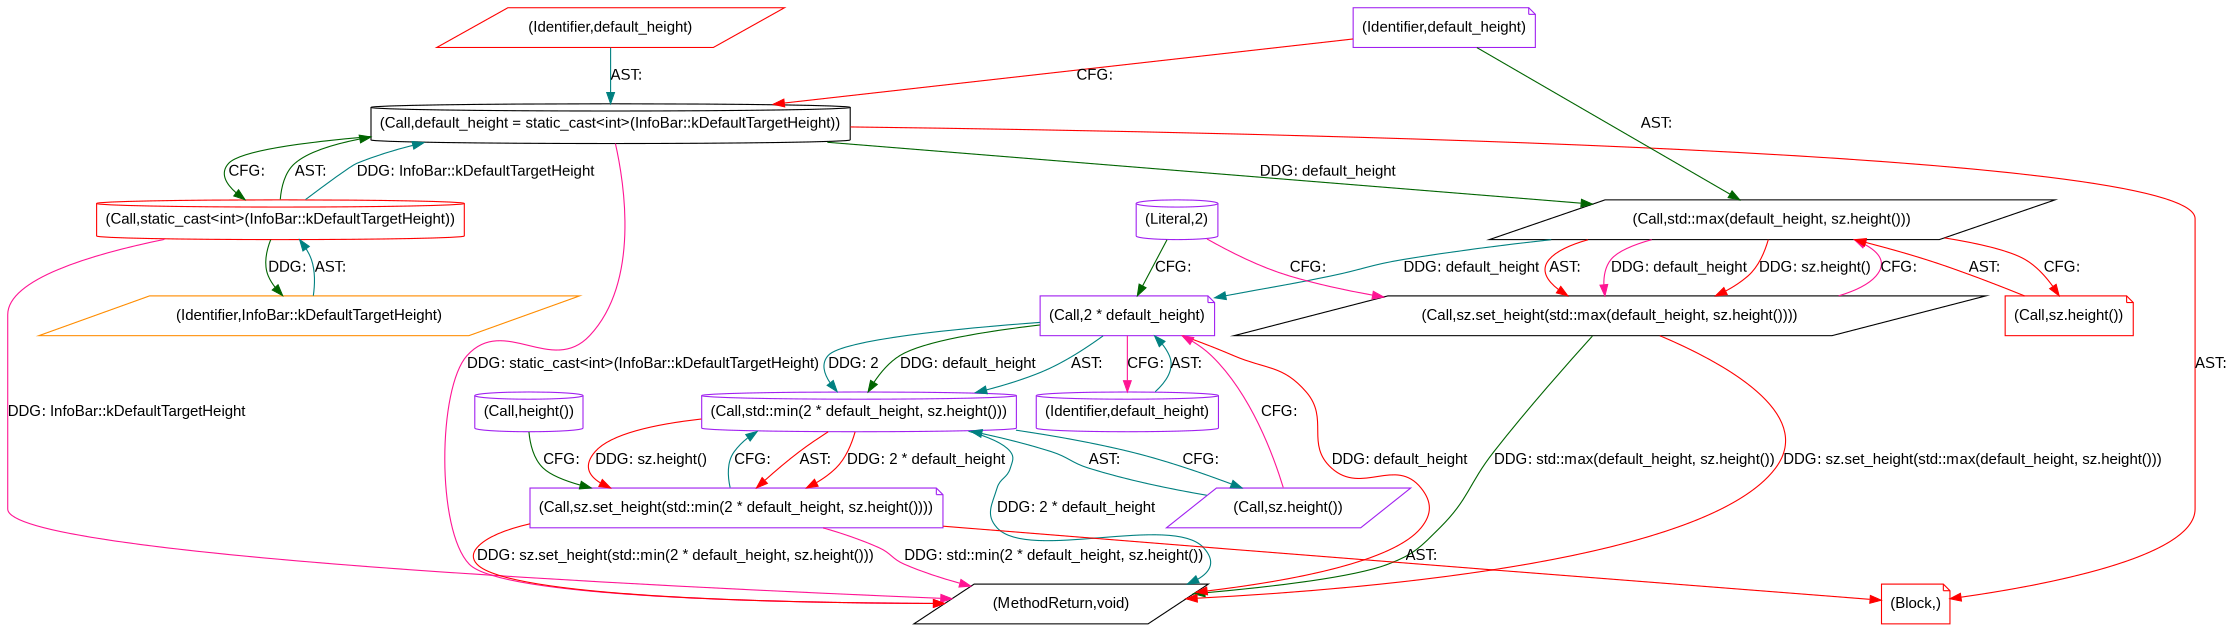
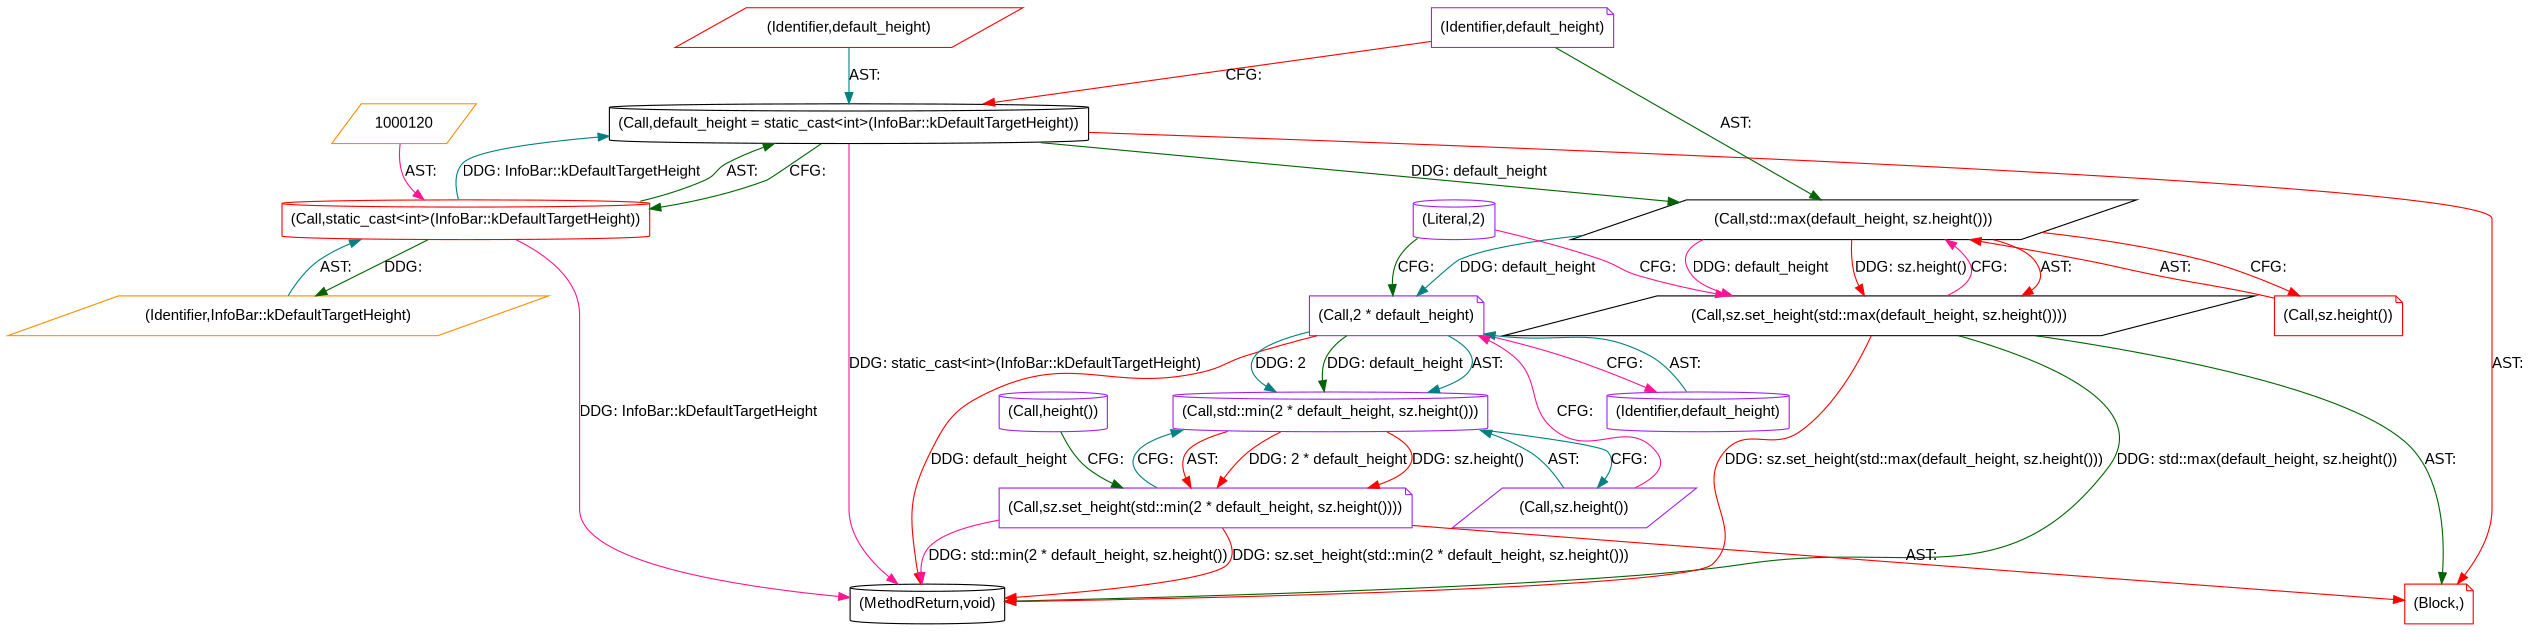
  digraph {
    fontname="Liberation Sans"
    node [color=purple fontname="Liberation Sans" shape=parallelogram]
    edge [color=red fontname="Liberation Sans"]
    n1 [color=black label="(Call,default_height = static_cast<int>(InfoBar::kDefaultTargetHeight))" shape=cylinder]
    n2 [color=red label="(Call,static_cast<int>(InfoBar::kDefaultTargetHeight))" shape=cylinder]
    n3 [color=black label="(Call,std::max(default_height, sz.height()))"]
    n4 [color=red label="(Block,)" shape=note]
-   n5 [color=black label="(MethodReturn,void)"]
+   n5 [color=black label="(MethodReturn,void)" shape=cylinder]
    n6 [color=darkorange label="(Identifier,InfoBar::kDefaultTargetHeight)"]
    n7 [color=black label="(Call,sz.set_height(std::max(default_height, sz.height())))"]
    n8 [label="(Call,2 * default_height)" shape=note]
    n9 [color=red label="(Call,sz.height())" shape=note]
    n10 [label="(Call,std::min(2 * default_height, sz.height()))" shape=cylinder]
    n11 [label="(Identifier,default_height)" shape=cylinder]
    n12 [label="(Call,sz.set_height(std::min(2 * default_height, sz.height())))" shape=note]
    n13 [label="(Call,sz.height())"]
    n14 [label="(Literal,2)" shape=cylinder]
    n15 [label="(Call,height())" shape=cylinder]
    n16 [label="(Identifier,default_height)" shape=note]
    n17 [color=red label="(Identifier,default_height)"]
+   1000120 [color=darkorange]
    n1 -> n2 [color=darkgreen label="CFG: "]
    n1 -> n3 [color=darkgreen label="DDG: default_height"]
    n1 -> n4 [label="AST: "]
    n1 -> n5 [color=deeppink label="DDG: static_cast<int>(InfoBar::kDefaultTargetHeight)"]
    n2 -> n1 [color=darkgreen label="AST: "]
    n2 -> n1 [color=teal label="DDG: InfoBar::kDefaultTargetHeight"]
    n2 -> n5 [color=deeppink label="DDG: InfoBar::kDefaultTargetHeight"]
    n2 -> n6 [color=darkgreen label="DDG: "]
    n3 -> n7 [label="AST: "]
    n3 -> n7 [color=deeppink label="DDG: default_height"]
    n3 -> n7 [label="DDG: sz.height()"]
    n3 -> n8 [color=teal label="DDG: default_height"]
    n3 -> n9 [label="CFG: "]
    n6 -> n2 [color=teal label="AST: "]
    n7 -> n3 [color=deeppink label="CFG: "]
+   n7 -> n4 [color=darkgreen label="AST: "]
    n7 -> n5 [color=darkgreen label="DDG: std::max(default_height, sz.height())"]
    n7 -> n5 [label="DDG: sz.set_height(std::max(default_height, sz.height()))"]
    n8 -> n5 [label="DDG: default_height"]
    n8 -> n10 [color=teal label="AST: "]
    n8 -> n10 [color=teal label="DDG: 2"]
    n8 -> n10 [color=darkgreen label="DDG: default_height"]
    n8 -> n11 [color=deeppink label="CFG: "]
    n9 -> n3 [label="AST: "]
-   n10 -> n5 [color=teal label="DDG: 2 * default_height"]
    n10 -> n12 [label="AST: "]
    n10 -> n12 [label="DDG: 2 * default_height"]
    n10 -> n12 [label="DDG: sz.height()"]
    n10 -> n13 [color=teal label="CFG: "]
    n11 -> n8 [color=teal label="AST: "]
    n12 -> n4 [label="AST: "]
    n12 -> n5 [color=deeppink label="DDG: std::min(2 * default_height, sz.height())"]
    n12 -> n5 [label="DDG: sz.set_height(std::min(2 * default_height, sz.height()))"]
    n12 -> n10 [color=teal label="CFG: "]
    n13 -> n8 [color=deeppink label="CFG: "]
    n13 -> n10 [color=teal label="AST: "]
    n14 -> n7 [color=deeppink label="CFG: "]
    n14 -> n8 [color=darkgreen label="CFG: "]
    n15 -> n12 [color=darkgreen label="CFG: "]
    n16 -> n1 [label="CFG: "]
    n16 -> n3 [color=darkgreen label="AST: "]
    n17 -> n1 [color=teal label="AST: "]
+   1000120 -> n2 [color=deeppink label="AST: "]
  }
